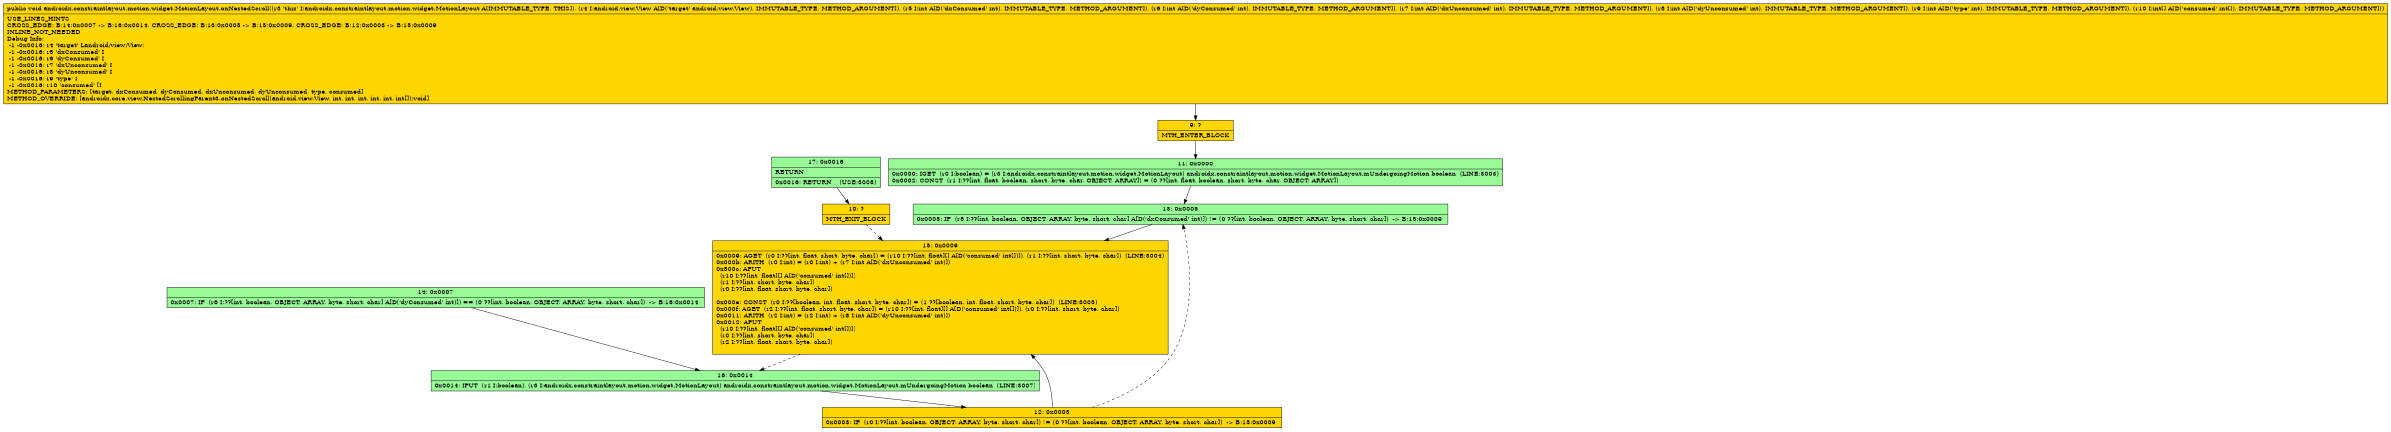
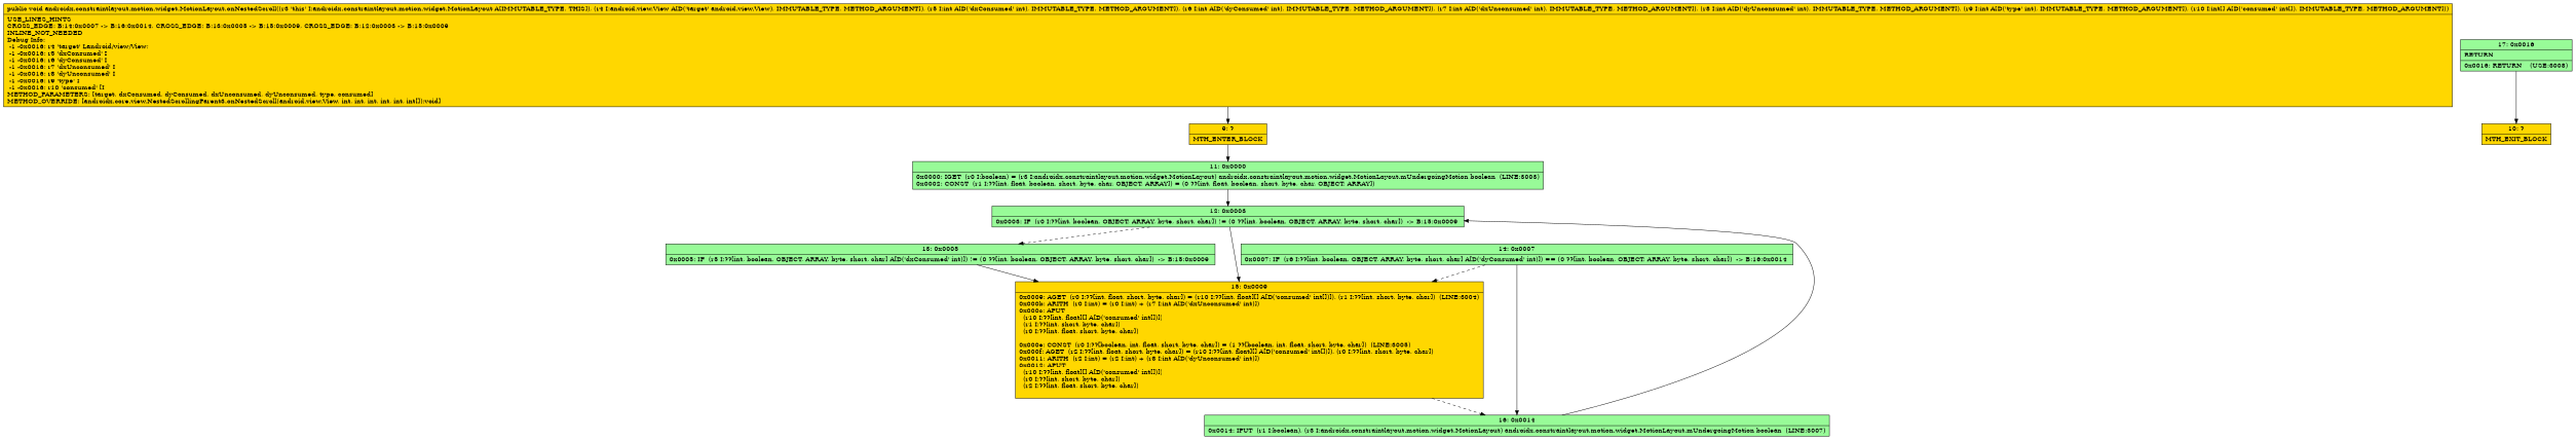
  digraph {
    node [fillcolor=gold shape=record style=filled]
    n1 [label="{9\:\ ?|MTH_ENTER_BLOCK\l}"]
    n2 [fillcolor=palegreen label="{11\:\ 0x0000|0x0000: IGET  (r0 I:boolean) = (r3 I:androidx.constraintlayout.motion.widget.MotionLayout) androidx.constraintlayout.motion.widget.MotionLayout.mUndergoingMotion boolean  (LINE:3003)\l0x0002: CONST  (r1 I:??[int, float, boolean, short, byte, char, OBJECT, ARRAY]) = (0 ??[int, float, boolean, short, byte, char, OBJECT, ARRAY]) \l}"]
-   n3 [label="{12\:\ 0x0003|0x0003: IF  (r0 I:??[int, boolean, OBJECT, ARRAY, byte, short, char]) != (0 ??[int, boolean, OBJECT, ARRAY, byte, short, char])  \-\> B:15:0x0009 \l}"]
+   n3 [fillcolor=palegreen label="{12\:\ 0x0003|0x0003: IF  (r0 I:??[int, boolean, OBJECT, ARRAY, byte, short, char]) != (0 ??[int, boolean, OBJECT, ARRAY, byte, short, char])  \-\> B:15:0x0009 \l}"]
    n4 [fillcolor=palegreen label="{13\:\ 0x0005|0x0005: IF  (r5 I:??[int, boolean, OBJECT, ARRAY, byte, short, char] A[D('dxConsumed' int)]) != (0 ??[int, boolean, OBJECT, ARRAY, byte, short, char])  \-\> B:15:0x0009 \l}"]
-   n5 [label="{15\:\ 0x0009|0x0009: AGET  (r0 I:??[int, float, short, byte, char]) = (r10 I:??[int, float][] A[D('consumed' int[])]), (r1 I:??[int, short, byte, char])  (LINE:3004)\l0x000b: ARITH  (r0 I:int) = (r0 I:int) + (r7 I:int A[D('dxUnconsumed' int)]) \l0x500c: APUT  \l  (r10 I:??[int, float][] A[D('consumed' int[])])\l  (r1 I:??[int, short, byte, char])\l  (r0 I:??[int, float, short, byte, char])\l \l0x000e: CONST  (r0 I:??[boolean, int, float, short, byte, char]) = (1 ??[boolean, int, float, short, byte, char])  (LINE:3005)\l0x000f: AGET  (r2 I:??[int, float, short, byte, char]) = (r10 I:??[int, float][] A[D('consumed' int[])]), (r0 I:??[int, short, byte, char]) \l0x0011: ARITH  (r2 I:int) = (r2 I:int) + (r8 I:int A[D('dyUnconsumed' int)]) \l0x0012: APUT  \l  (r10 I:??[int, float][] A[D('consumed' int[])])\l  (r0 I:??[int, short, byte, char])\l  (r2 I:??[int, float, short, byte, char])\l \l}"]
+   n5 [label="{15\:\ 0x0009|0x0009: AGET  (r0 I:??[int, float, short, byte, char]) = (r10 I:??[int, float][] A[D('consumed' int[])]), (r1 I:??[int, short, byte, char])  (LINE:3004)\l0x000b: ARITH  (r0 I:int) = (r0 I:int) + (r7 I:int A[D('dxUnconsumed' int)]) \l0x000c: APUT  \l  (r10 I:??[int, float][] A[D('consumed' int[])])\l  (r1 I:??[int, short, byte, char])\l  (r0 I:??[int, float, short, byte, char])\l \l0x000e: CONST  (r0 I:??[boolean, int, float, short, byte, char]) = (1 ??[boolean, int, float, short, byte, char])  (LINE:3005)\l0x000f: AGET  (r2 I:??[int, float, short, byte, char]) = (r10 I:??[int, float][] A[D('consumed' int[])]), (r0 I:??[int, short, byte, char]) \l0x0011: ARITH  (r2 I:int) = (r2 I:int) + (r8 I:int A[D('dyUnconsumed' int)]) \l0x0012: APUT  \l  (r10 I:??[int, float][] A[D('consumed' int[])])\l  (r0 I:??[int, short, byte, char])\l  (r2 I:??[int, float, short, byte, char])\l \l}"]
    n6 [fillcolor=palegreen label="{16\:\ 0x0014|0x0014: IPUT  (r1 I:boolean), (r3 I:androidx.constraintlayout.motion.widget.MotionLayout) androidx.constraintlayout.motion.widget.MotionLayout.mUndergoingMotion boolean  (LINE:3007)\l}"]
    n7 [fillcolor=palegreen label="{14\:\ 0x0007|0x0007: IF  (r6 I:??[int, boolean, OBJECT, ARRAY, byte, short, char] A[D('dyConsumed' int)]) == (0 ??[int, boolean, OBJECT, ARRAY, byte, short, char])  \-\> B:16:0x0014 \l}"]
    n8 [fillcolor=palegreen label="{17\:\ 0x0016|RETURN\l|0x0016: RETURN    (USE:3008)\l}"]
    n9 [label="{10\:\ ?|MTH_EXIT_BLOCK\l}"]
    n10 [label="{public void androidx.constraintlayout.motion.widget.MotionLayout.onNestedScroll((r3 'this' I:androidx.constraintlayout.motion.widget.MotionLayout A[IMMUTABLE_TYPE, THIS]), (r4 I:android.view.View A[D('target' android.view.View), IMMUTABLE_TYPE, METHOD_ARGUMENT]), (r5 I:int A[D('dxConsumed' int), IMMUTABLE_TYPE, METHOD_ARGUMENT]), (r6 I:int A[D('dyConsumed' int), IMMUTABLE_TYPE, METHOD_ARGUMENT]), (r7 I:int A[D('dxUnconsumed' int), IMMUTABLE_TYPE, METHOD_ARGUMENT]), (r8 I:int A[D('dyUnconsumed' int), IMMUTABLE_TYPE, METHOD_ARGUMENT]), (r9 I:int A[D('type' int), IMMUTABLE_TYPE, METHOD_ARGUMENT]), (r10 I:int[] A[D('consumed' int[]), IMMUTABLE_TYPE, METHOD_ARGUMENT]))  | USE_LINES_HINTS\lCROSS_EDGE: B:14:0x0007 \-\> B:16:0x0014, CROSS_EDGE: B:13:0x0005 \-\> B:15:0x0009, CROSS_EDGE: B:12:0x0003 \-\> B:15:0x0009\lINLINE_NOT_NEEDED\lDebug Info:\l  \-1 \-0x0016: r4 'target' Landroid\/view\/View;\l  \-1 \-0x0016: r5 'dxConsumed' I\l  \-1 \-0x0016: r6 'dyConsumed' I\l  \-1 \-0x0016: r7 'dxUnconsumed' I\l  \-1 \-0x0016: r8 'dyUnconsumed' I\l  \-1 \-0x0016: r9 'type' I\l  \-1 \-0x0016: r10 'consumed' [I\lMETHOD_PARAMETERS: [target, dxConsumed, dyConsumed, dxUnconsumed, dyUnconsumed, type, consumed]\lMETHOD_OVERRIDE: [androidx.core.view.NestedScrollingParent3.onNestedScroll(android.view.View, int, int, int, int, int, int[]):void]\l}"]
    n1 -> n2
-   n2 -> n4
+   n2 -> n3
    n3 -> n4 [style=dashed]
    n3 -> n5
    n4 -> n5
    n5 -> n6 [style=dashed]
    n6 -> n3
-   n9 -> n5 [style=dashed]
+   n7 -> n5 [style=dashed]
    n7 -> n6
    n8 -> n9
    n10 -> n1
  }
